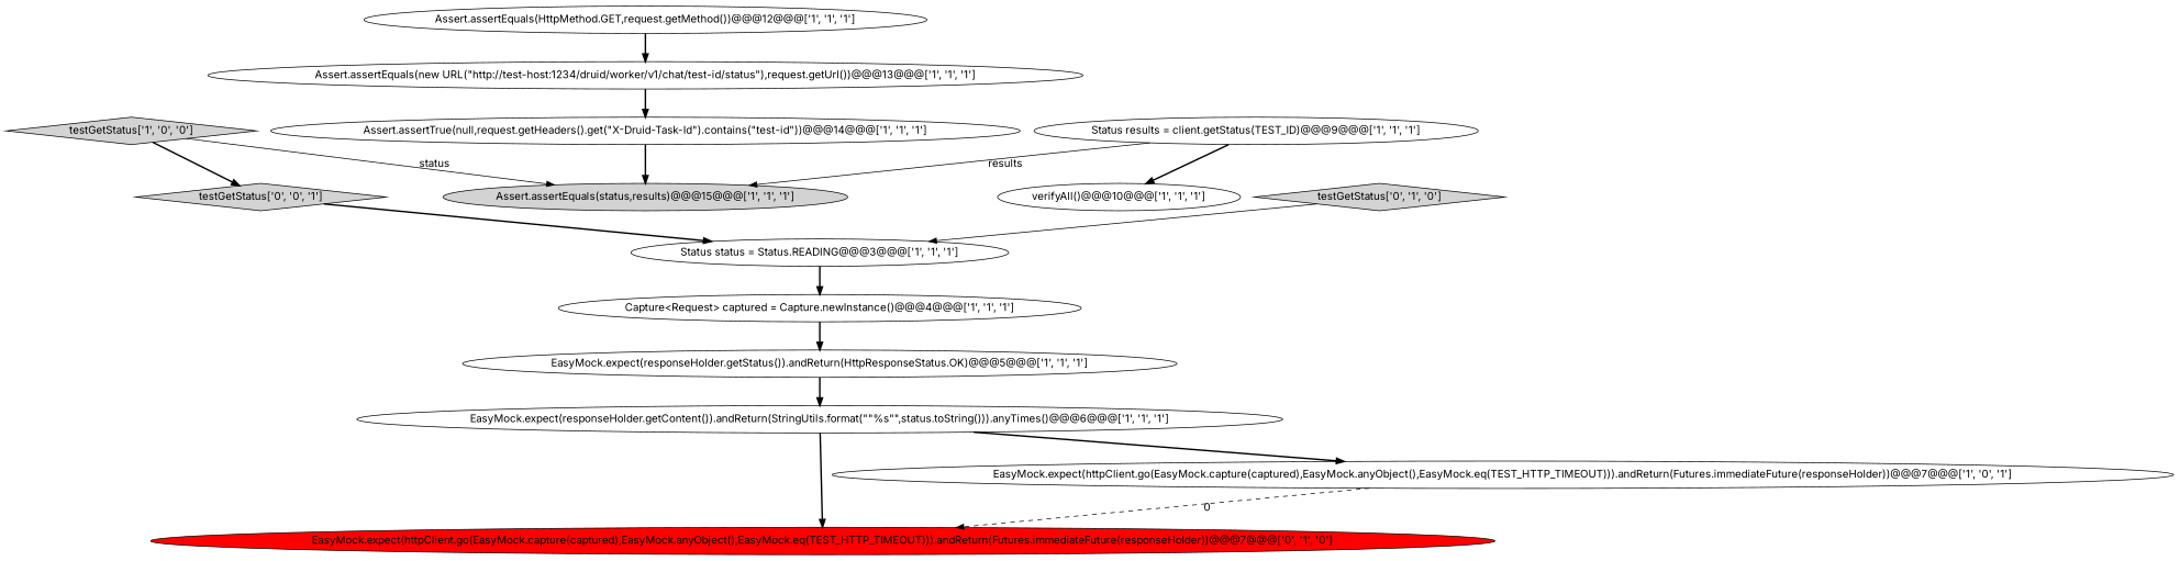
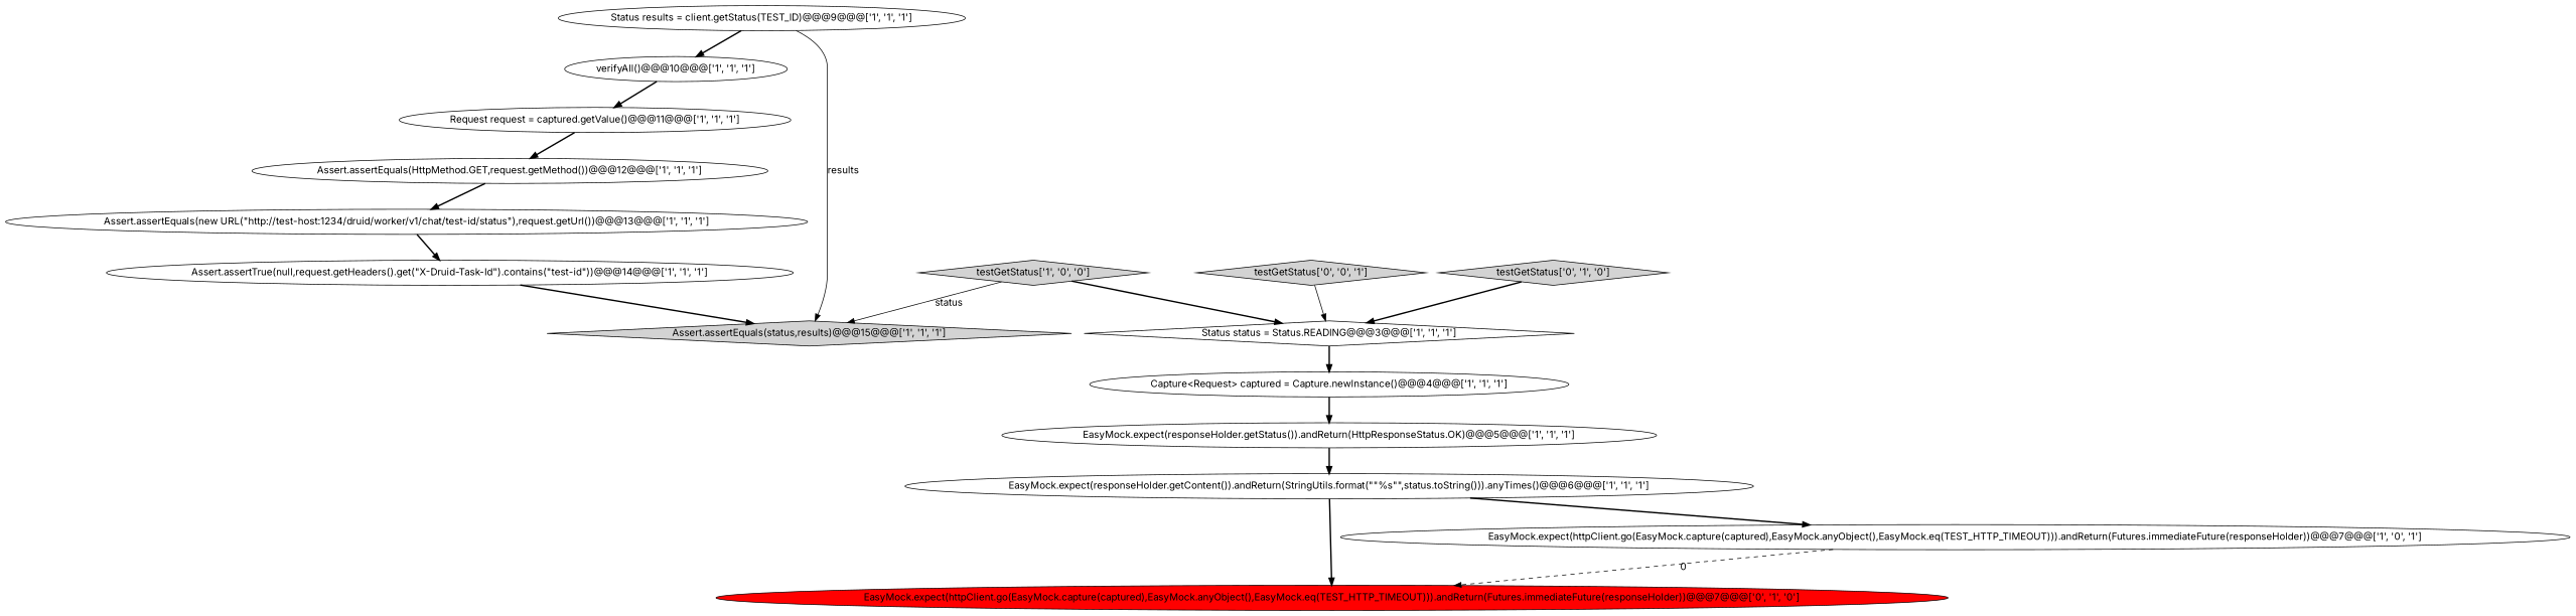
  digraph {
    fontname=Inter
    node [fillcolor=white fontname=Inter shape=ellipse style=filled]
    edge [fontname=Inter style=bold]
    n1 [label="EasyMock.expect(responseHolder.getStatus()).andReturn(HttpResponseStatus.OK)@@@5@@@['1', '1', '1']"]
    n2 [label="EasyMock.expect(responseHolder.getContent()).andReturn(StringUtils.format(\"\"%s\"\",status.toString())).anyTimes()@@@6@@@['1', '1', '1']"]
    n3 [fillcolor=red label="EasyMock.expect(httpClient.go(EasyMock.capture(captured),EasyMock.anyObject(),EasyMock.eq(TEST_HTTP_TIMEOUT))).andReturn(Futures.immediateFuture(responseHolder))@@@7@@@['0', '1', '0']"]
    n4 [label="EasyMock.expect(httpClient.go(EasyMock.capture(captured),EasyMock.anyObject(),EasyMock.eq(TEST_HTTP_TIMEOUT))).andReturn(Futures.immediateFuture(responseHolder))@@@7@@@['1', '0', '1']"]
    n5 [fillcolor=lightgray label="testGetStatus['1', '0', '0']" shape=diamond]
-   n6 [label="Status status = Status.READING@@@3@@@['1', '1', '1']"]
-   n7 [fillcolor=lightgray label="Assert.assertEquals(status,results)@@@15@@@['1', '1', '1']"]
+   n6 [label="Status status = Status.READING@@@3@@@['1', '1', '1']" shape=diamond]
+   n7 [fillcolor=lightgray label="Assert.assertEquals(status,results)@@@15@@@['1', '1', '1']" shape=diamond]
    n8 [label="Capture<Request> captured = Capture.newInstance()@@@4@@@['1', '1', '1']"]
    n9 [label="verifyAll()@@@10@@@['1', '1', '1']"]
+   n10 [label="Request request = captured.getValue()@@@11@@@['1', '1', '1']"]
    n11 [label="Assert.assertEquals(HttpMethod.GET,request.getMethod())@@@12@@@['1', '1', '1']"]
    n12 [label="Assert.assertEquals(new URL(\"http://test-host:1234/druid/worker/v1/chat/test-id/status\"),request.getUrl())@@@13@@@['1', '1', '1']"]
    n13 [label="Assert.assertTrue(null,request.getHeaders().get(\"X-Druid-Task-Id\").contains(\"test-id\"))@@@14@@@['1', '1', '1']"]
    n14 [fillcolor=lightgray label="testGetStatus['0', '0', '1']" shape=diamond]
    n15 [label="Status results = client.getStatus(TEST_ID)@@@9@@@['1', '1', '1']"]
    n16 [fillcolor=lightgray label="testGetStatus['0', '1', '0']" shape=diamond]
    n1 -> n2
    n2 -> n3
    n2 -> n4
    n4 -> n3 [label=0 style=dashed]
-   n5 -> n14
+   n5 -> n6
    n5 -> n7 [label=status style=solid]
    n6 -> n8
    n8 -> n1
+   n9 -> n10
+   n10 -> n11
    n11 -> n12
    n12 -> n13
    n13 -> n7
-   n14 -> n6
+   n14 -> n6 [style=solid]
    n15 -> n7 [label=results style=solid]
    n15 -> n9
-   n16 -> n6 [style=solid]
+   n16 -> n6
  }
